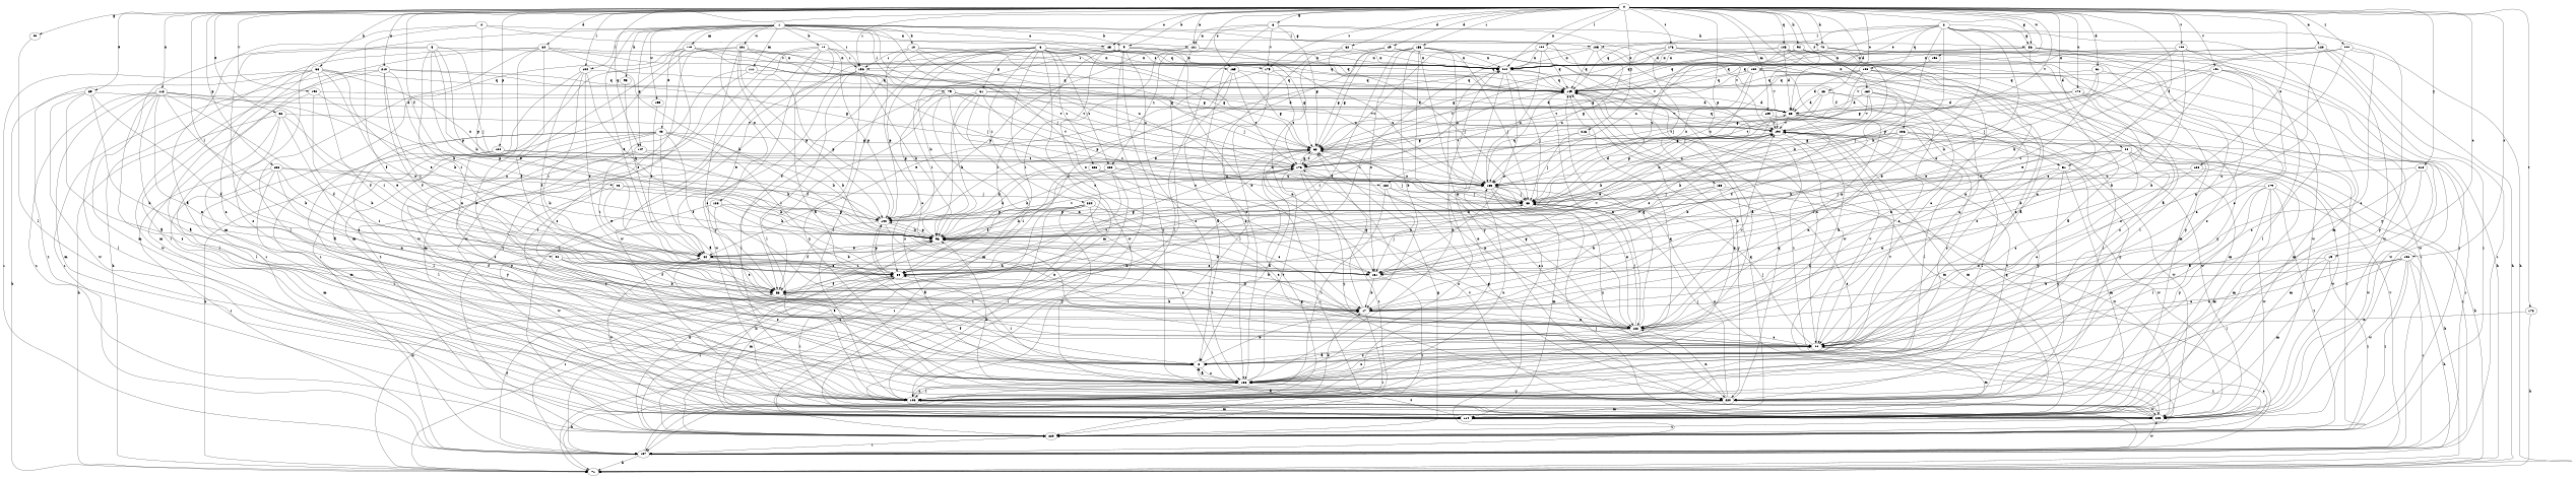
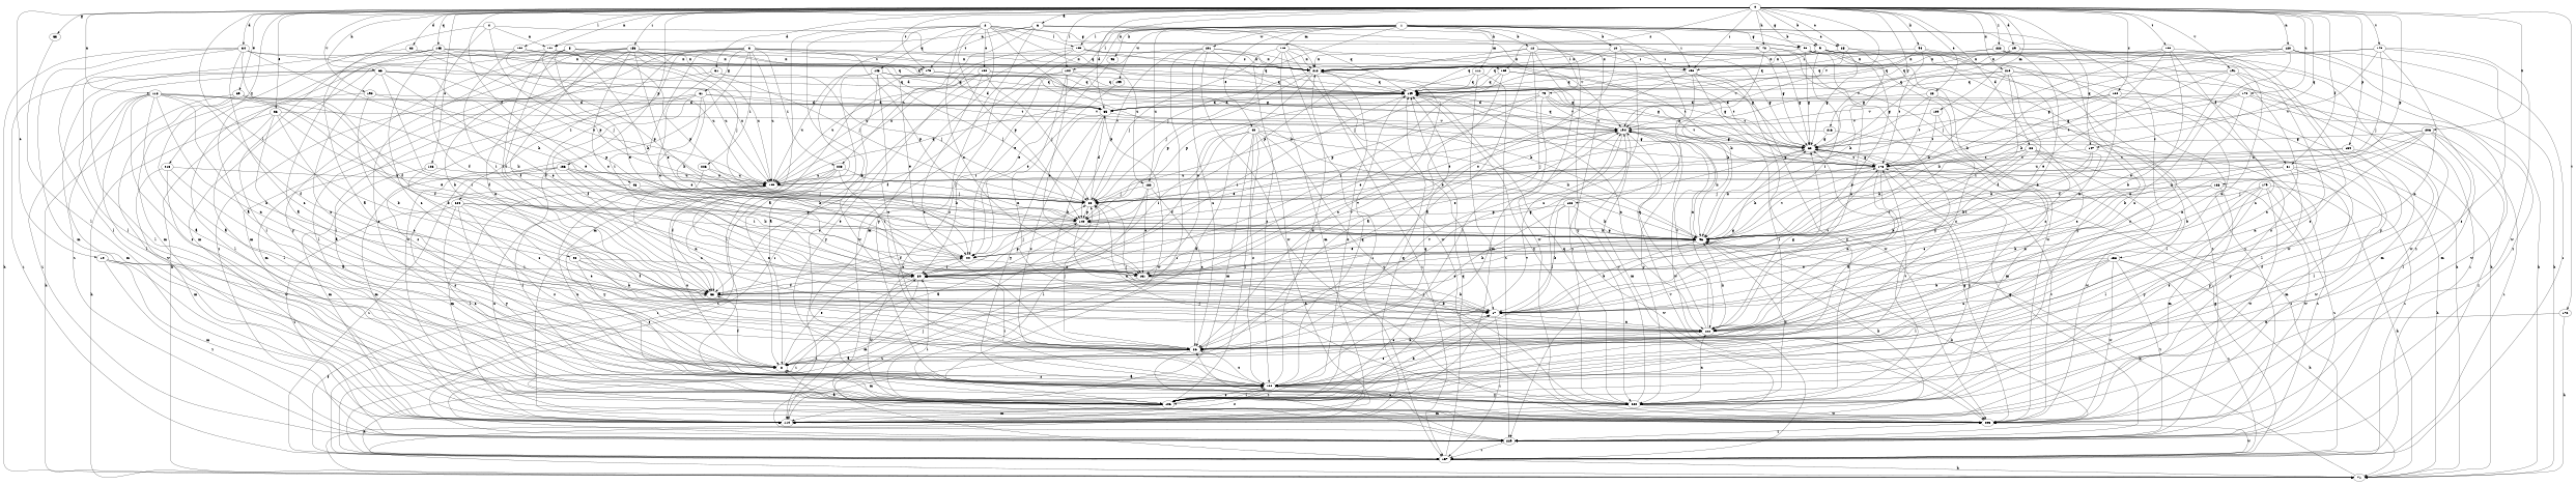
  strict digraph {
    0
    6
    9
    19
    23
    25
    28
    29
    31
    32
    34
    35
    36
    39
    46
    51
    55
    56
    66
    70
    94
    98
    102
    104
    109
    118
    120
    121
    126
    134
    136
    138
    145
    147
    153
    156
    158
    164
    165
    168
    172
    173
    175
    178
    190
    191
    194
-   198
    206
    210
    212
    216
    218
    222
    62
    228
    166
    17
    149
    220
    80
    71
    229
    114
    26
    140
    106
    176
    96
    203
    157
    122
    88
    131
    53
    44
    8
    185
    179
    1
    10
    12
    40
    79
    95
    105
    111
    113
    128
    182
    199
    201
    2
    130
    148
    3
    61
    224
    226
    4
    5
    0 -> 6 [label=a]
    0 -> 9 [label=b]
    0 -> 19 [label=c]
    0 -> 23 [label=c]
    0 -> 25 [label=c]
    0 -> 28 [label=d]
    0 -> 29 [label=d]
    0 -> 31 [label=d]
    0 -> 32 [label=d]
    0 -> 34 [label=d]
    0 -> 35 [label=d]
    0 -> 36 [label=e]
    0 -> 39 [label=e]
    0 -> 46 [label=f]
    0 -> 51 [label=f]
    0 -> 55 [label=g]
    0 -> 56 [label=g]
    0 -> 66 [label=h]
    0 -> 70 [label=h]
    0 -> 94 [label=k]
    0 -> 98 [label=l]
    0 -> 102 [label=l]
    0 -> 104 [label=l]
    0 -> 109 [label=m]
    0 -> 118 [label=n]
    0 -> 120 [label=n]
    0 -> 121 [label=n]
    0 -> 126 [label=o]
    0 -> 134 [label=p]
    0 -> 136 [label=p]
    0 -> 138 [label=p]
    0 -> 145 [label=q]
    0 -> 147 [label=q]
    0 -> 153 [label=r]
    0 -> 156 [label=r]
    0 -> 158 [label=s]
    0 -> 164 [label=s]
    0 -> 165 [label=s]
    0 -> 168 [label=t]
    0 -> 172 [label=t]
    0 -> 173 [label=t]
    0 -> 175 [label=t]
    0 -> 178 [label=u]
    0 -> 190 [label=v]
    0 -> 191 [label=v]
    0 -> 194 [label=v]
-   0 -> 198 [label=w]
    0 -> 206 [label=x]
    0 -> 210 [label=x]
    0 -> 212 [label=x]
    0 -> 216 [label=y]
    0 -> 218 [label=y]
    0 -> 222 [label=z]
    6 -> 70 [label=h]
    6 -> 121 [label=n]
    6 -> 175 [label=t]
    6 -> 194 [label=v]
    6 -> 62 [label=g]
    6 -> 228 [label=z]
    6 -> 166 [label=s]
    9 -> 156 [label=r]
    9 -> 212 [label=x]
    9 -> 166 [label=s]
    9 -> 17 [label=b]
    9 -> 149 [label=q]
    9 -> 220 [label=y]
    9 -> 80 [label=i]
    9 -> 71 [label=h]
    9 -> 229 [label=z]
    19 -> 80 [label=i]
    19 -> 229 [label=z]
    19 -> 114 [label=m]
    19 -> 26 [label=c]
    23 -> 35 [label=d]
    23 -> 26 [label=c]
    23 -> 140 [label=p]
    23 -> 106 [label=l]
    23 -> 176 [label=t]
    25 -> 212 [label=x]
    25 -> 62 [label=g]
    25 -> 149 [label=q]
    25 -> 229 [label=z]
    25 -> 96 [label=k]
    28 -> 17 [label=b]
    28 -> 80 [label=i]
    28 -> 71 [label=h]
    28 -> 26 [label=c]
    28 -> 176 [label=t]
    28 -> 96 [label=k]
    28 -> 203 [label=w]
    28 -> 157 [label=r]
    29 -> 194 [label=v]
    29 -> 212 [label=x]
    29 -> 62 [label=g]
    29 -> 166 [label=s]
    29 -> 122 [label=n]
    31 -> 149 [label=q]
    31 -> 106 [label=l]
    31 -> 88 [label=j]
    31 -> 131 [label=o]
    32 -> 212 [label=x]
    32 -> 106 [label=l]
    32 -> 88 [label=j]
    34 -> 212 [label=x]
    34 -> 71 [label=h]
    34 -> 114 [label=m]
    34 -> 26 [label=c]
    34 -> 106 [label=l]
    34 -> 176 [label=t]
    34 -> 96 [label=k]
    34 -> 53 [label=f]
    35 -> 194 [label=v]
    35 -> 166 [label=s]
    35 -> 17 [label=b]
    35 -> 220 [label=y]
    35 -> 203 [label=w]
    36 -> 194 [label=v]
    36 -> 71 [label=h]
    36 -> 26 [label=c]
    36 -> 106 [label=l]
    36 -> 44 [label=e]
    36 -> 8 [label=a]
    39 -> 35 [label=d]
    39 -> 17 [label=b]
    39 -> 71 [label=h]
    39 -> 203 [label=w]
    39 -> 53 [label=f]
    39 -> 8 [label=a]
    46 -> 166 [label=s]
-   46 -> 96 [label=k]
    46 -> 88 [label=j]
    46 -> 44 [label=e]
    51 -> 220 [label=y]
    51 -> 114 [label=m]
    51 -> 203 [label=w]
    51 -> 122 [label=n]
    51 -> 185 [label=u]
    55 -> 106 [label=l]
    56 -> 212 [label=x]
    56 -> 62 [label=g]
    56 -> 166 [label=s]
    56 -> 71 [label=h]
    56 -> 229 [label=z]
    56 -> 122 [label=n]
    66 -> 149 [label=q]
    66 -> 229 [label=z]
    66 -> 26 [label=c]
    66 -> 106 [label=l]
    66 -> 157 [label=r]
    66 -> 131 [label=o]
    66 -> 53 [label=f]
    66 -> 44 [label=e]
    66 -> 185 [label=u]
    70 -> 212 [label=x]
    70 -> 62 [label=g]
    70 -> 220 [label=y]
    70 -> 96 [label=k]
    70 -> 203 [label=w]
    94 -> 194 [label=v]
    94 -> 212 [label=x]
    94 -> 166 [label=s]
    94 -> 176 [label=t]
    94 -> 122 [label=n]
    98 -> 166 [label=s]
    98 -> 17 [label=b]
    98 -> 131 [label=o]
    98 -> 53 [label=f]
    102 -> 212 [label=x]
    102 -> 149 [label=q]
    102 -> 80 [label=i]
    102 -> 8 [label=a]
    102 -> 185 [label=u]
    104 -> 149 [label=q]
    104 -> 80 [label=i]
    104 -> 96 [label=k]
    104 -> 122 [label=n]
    104 -> 131 [label=o]
    104 -> 53 [label=f]
    109 -> 194 [label=v]
    109 -> 106 [label=l]
    109 -> 176 [label=t]
    118 -> 35 [label=d]
    118 -> 166 [label=s]
    118 -> 17 [label=b]
    118 -> 80 [label=i]
    118 -> 229 [label=z]
    118 -> 114 [label=m]
    118 -> 106 [label=l]
    118 -> 96 [label=k]
    118 -> 122 [label=n]
    118 -> 53 [label=f]
    118 -> 8 [label=a]
    120 -> 212 [label=x]
    120 -> 149 [label=q]
    120 -> 71 [label=h]
    120 -> 229 [label=z]
    120 -> 96 [label=k]
    120 -> 157 [label=r]
    120 -> 122 [label=n]
    121 -> 212 [label=x]
    121 -> 80 [label=i]
    121 -> 71 [label=h]
    121 -> 140 [label=p]
    121 -> 185 [label=u]
    126 -> 114 [label=m]
    126 -> 26 [label=c]
    126 -> 185 [label=u]
    134 -> 166 [label=f]
    134 -> 106 [label=l]
    134 -> 176 [label=t]
    134 -> 185 [label=u]
    136 -> 80 [label=i]
    136 -> 114 [label=m]
    136 -> 106 [label=l]
    136 -> 96 [label=k]
    136 -> 157 [label=r]
    136 -> 122 [label=n]
    136 -> 185 [label=u]
    138 -> 166 [label=s]
    138 -> 17 [label=b]
    138 -> 96 [label=k]
    138 -> 203 [label=w]
    138 -> 88 [label=j]
    145 -> 35 [label=d]
    145 -> 212 [label=x]
    145 -> 149 [label=q]
    145 -> 114 [label=m]
    145 -> 26 [label=c]
    145 -> 106 [label=l]
    145 -> 8 [label=a]
    145 -> 185 [label=u]
    147 -> 220 [label=y]
    147 -> 80 [label=i]
    147 -> 176 [label=t]
    147 -> 96 [label=k]
    153 -> 212 [label=x]
    153 -> 62 [label=g]
    153 -> 17 [label=b]
    153 -> 220 [label=y]
    153 -> 229 [label=z]
    153 -> 122 [label=n]
    153 -> 88 [label=j]
    153 -> 131 [label=o]
    153 -> 53 [label=f]
    153 -> 44 [label=e]
    153 -> 185 [label=u]
    156 -> 149 [label=q]
    156 -> 220 [label=y]
    156 -> 106 [label=l]
    156 -> 96 [label=k]
    156 -> 203 [label=w]
    156 -> 44 [label=e]
    158 -> 17 [label=b]
    158 -> 71 [label=h]
    158 -> 229 [label=z]
    158 -> 26 [label=c]
    158 -> 106 [label=l]
    158 -> 203 [label=w]
    158 -> 157 [label=r]
    158 -> 131 [label=o]
    164 -> 35 [label=d]
    164 -> 194 [label=v]
    164 -> 114 [label=m]
    164 -> 96 [label=k]
    164 -> 122 [label=n]
    164 -> 53 [label=f]
    165 -> 62 [label=g]
    165 -> 149 [label=q]
    165 -> 80 [label=i]
    165 -> 176 [label=t]
    165 -> 8 [label=a]
    168 -> 212 [label=x]
    168 -> 17 [label=b]
    168 -> 220 [label=y]
    168 -> 26 [label=c]
    168 -> 96 [label=k]
    168 -> 88 [label=j]
    172 -> 71 [label=h]
    172 -> 122 [label=n]
    173 -> 212 [label=x]
    173 -> 166 [label=s]
    173 -> 149 [label=q]
    173 -> 176 [label=t]
    173 -> 203 [label=w]
    173 -> 122 [label=n]
    173 -> 88 [label=j]
    175 -> 149 [label=q]
    175 -> 106 [label=l]
    175 -> 176 [label=t]
    175 -> 44 [label=e]
    178 -> 35 [label=d]
    178 -> 62 [label=g]
    178 -> 17 [label=b]
    178 -> 114 [label=m]
    178 -> 176 [label=t]
    178 -> 203 [label=w]
    190 -> 35 [label=d]
    190 -> 17 [label=b]
    190 -> 140 [label=p]
    190 -> 106 [label=l]
    191 -> 62 [label=g]
    191 -> 166 [label=s]
    191 -> 149 [label=q]
    191 -> 26 [label=c]
    191 -> 203 [label=w]
    191 -> 131 [label=o]
    191 -> 44 [label=e]
    194 -> 62 [label=g]
    194 -> 149 [label=q]
    194 -> 220 [label=y]
    194 -> 114 [label=m]
    194 -> 106 [label=l]
    194 -> 203 [label=w]
    194 -> 131 [label=o]
    194 -> 44 [label=e]
-   198 -> 194 [label=v]
    206 -> 62 [label=g]
    206 -> 17 [label=b]
    206 -> 229 [label=z]
    206 -> 106 [label=l]
    206 -> 96 [label=k]
    206 -> 157 [label=r]
    206 -> 122 [label=n]
    206 -> 185 [label=u]
    210 -> 62 [label=g]
    210 -> 149 [label=q]
    210 -> 80 [label=i]
    210 -> 96 [label=k]
    210 -> 203 [label=w]
    210 -> 157 [label=r]
    210 -> 53 [label=f]
    212 -> 149 [label=q]
    212 -> 26 [label=c]
    212 -> 140 [label=p]
    212 -> 157 [label=r]
    212 -> 88 [label=j]
    212 -> 131 [label=o]
    216 -> 62 [label=g]
    216 -> 114 [label=m]
    216 -> 88 [label=j]
    218 -> 114 [label=m]
    218 -> 203 [label=w]
    218 -> 8 [label=a]
    218 -> 185 [label=u]
    222 -> 212 [label=x]
    222 -> 17 [label=b]
    222 -> 149 [label=q]
    222 -> 71 [label=h]
    222 -> 26 [label=c]
    62 -> 176 [label=t]
    62 -> 96 [label=k]
    62 -> 157 [label=r]
    228 -> 80 [label=i]
    228 -> 229 [label=z]
    228 -> 157 [label=r]
    228 -> 88 [label=j]
    228 -> 53 [label=f]
    228 -> 185 [label=u]
    166 -> 194 [label=v]
    166 -> 212 [label=x]
    166 -> 149 [label=q]
    166 -> 220 [label=y]
    166 -> 80 [label=i]
    166 -> 71 [label=h]
    166 -> 26 [label=c]
    166 -> 106 [label=l]
    166 -> 176 [label=t]
    166 -> 8 [label=a]
    166 -> 185 [label=u]
    17 -> 62 [label=g]
    17 -> 80 [label=i]
    17 -> 157 [label=r]
    17 -> 122 [label=n]
    149 -> 35 [label=d]
    149 -> 220 [label=y]
    149 -> 80 [label=i]
    149 -> 122 [label=n]
    220 -> 194 [label=v]
    220 -> 149 [label=q]
    220 -> 114 [label=m]
    220 -> 96 [label=k]
    220 -> 203 [label=w]
    220 -> 122 [label=n]
    220 -> 88 [label=j]
    80 -> 62 [label=g]
    80 -> 114 [label=m]
    80 -> 140 [label=p]
    80 -> 157 [label=r]
    80 -> 88 [label=j]
    80 -> 53 [label=f]
    71 -> 96 [label=k]
    229 -> 62 [label=g]
    229 -> 80 [label=i]
    229 -> 26 [label=c]
    229 -> 96 [label=k]
    229 -> 157 [label=r]
    114 -> 166 [label=s]
    114 -> 149 [label=q]
    114 -> 96 [label=k]
    26 -> 194 [label=v]
    26 -> 229 [label=z]
    26 -> 114 [label=m]
    26 -> 88 [label=j]
    26 -> 8 [label=a]
    140 -> 96 [label=k]
    140 -> 122 [label=n]
    140 -> 53 [label=f]
    140 -> 8 [label=a]
    106 -> 212 [label=x]
    106 -> 166 [label=s]
    106 -> 17 [label=b]
    106 -> 149 [label=q]
    106 -> 114 [label=m]
    106 -> 185 [label=u]
    176 -> 62 [label=g]
    176 -> 220 [label=y]
    176 -> 229 [label=z]
    176 -> 96 [label=k]
    176 -> 122 [label=n]
    176 -> 8 [label=a]
    176 -> 185 [label=u]
    96 -> 194 [label=k]
    96 -> 17 [label=b]
    96 -> 140 [label=p]
    96 -> 176 [label=t]
    96 -> 44 [label=e]
    203 -> 62 [label=g]
    203 -> 80 [label=i]
    203 -> 229 [label=z]
    203 -> 176 [label=t]
    203 -> 8 [label=a]
    203 -> 185 [label=u]
    157 -> 194 [label=v]
    157 -> 62 [label=g]
    157 -> 149 [label=q]
    157 -> 71 [label=h]
    157 -> 203 [label=w]
    157 -> 88 [label=j]
    157 -> 53 [label=f]
    122 -> 194 [label=v]
    122 -> 62 [label=g]
    122 -> 166 [label=s]
    122 -> 149 [label=q]
    122 -> 26 [label=c]
    122 -> 96 [label=k]
    122 -> 88 [label=j]
    88 -> 35 [label=d]
    88 -> 140 [label=p]
    131 -> 194 [label=v]
    131 -> 17 [label=b]
    131 -> 229 [label=z]
    131 -> 96 [label=k]
    53 -> 194 [label=v]
    53 -> 17 [label=b]
    53 -> 176 [label=t]
    44 -> 80 [label=i]
    44 -> 203 [label=w]
    44 -> 131 [label=o]
    8 -> 166 [label=s]
    8 -> 17 [label=b]
    8 -> 53 [label=f]
    8 -> 44 [label=e]
    185 -> 149 [label=q]
    185 -> 220 [label=y]
    185 -> 114 [label=m]
    185 -> 122 [label=n]
    185 -> 88 [label=j]
    179 -> 220 [label=y]
    179 -> 71 [label=h]
    179 -> 229 [label=z]
    179 -> 114 [label=m]
    179 -> 106 [label=l]
    179 -> 203 [label=w]
    179 -> 88 [label=j]
    1 -> 9 [label=b]
    1 -> 25 [label=c]
    1 -> 51 [label=f]
    1 -> 56 [label=g]
    1 -> 104 [label=l]
    1 -> 147 [label=q]
    1 -> 156 [label=r]
    1 -> 114 [label=m]
    1 -> 88 [label=j]
    1 -> 44 [label=e]
    1 -> 10 [label=b]
    1 -> 12 [label=b]
    1 -> 40 [label=e]
    1 -> 79 [label=i]
    1 -> 95 [label=k]
    1 -> 105 [label=l]
    1 -> 111 [label=m]
    1 -> 113 [label=m]
    1 -> 128 [label=o]
    1 -> 182 [label=u]
    1 -> 199 [label=w]
    1 -> 201 [label=w]
    10 -> 156 [label=r]
    10 -> 62 [label=g]
    10 -> 149 [label=q]
    10 -> 26 [label=c]
    10 -> 88 [label=j]
    10 -> 131 [label=o]
    12 -> 156 [label=r]
    12 -> 212 [label=x]
    12 -> 220 [label=y]
    12 -> 229 [label=z]
    12 -> 140 [label=p]
    12 -> 106 [label=l]
    12 -> 203 [label=w]
    12 -> 8 [label=a]
    40 -> 62 [label=g]
    40 -> 166 [label=s]
    40 -> 220 [label=y]
    40 -> 80 [label=i]
    40 -> 71 [label=h]
    40 -> 114 [label=m]
    40 -> 106 [label=l]
    40 -> 96 [label=k]
    40 -> 53 [label=f]
    40 -> 8 [label=a]
    79 -> 35 [label=d]
    79 -> 194 [label=v]
    79 -> 140 [label=p]
    79 -> 106 [label=l]
    79 -> 176 [label=t]
    79 -> 122 [label=n]
    79 -> 131 [label=o]
    95 -> 44 [label=e]
    105 -> 212 [label=x]
    105 -> 149 [label=q]
    105 -> 176 [label=t]
    105 -> 203 [label=w]
    105 -> 157 [label=r]
    105 -> 185 [label=u]
    111 -> 149 [label=q]
    111 -> 229 [label=z]
    111 -> 114 [label=m]
    111 -> 140 [label=p]
    113 -> 212 [label=x]
    113 -> 166 [label=s]
    113 -> 114 [label=m]
    113 -> 176 [label=t]
    113 -> 203 [label=w]
    113 -> 157 [label=r]
    113 -> 88 [label=j]
    128 -> 17 [label=b]
    128 -> 26 [label=c]
    128 -> 140 [label=p]
    128 -> 96 [label=k]
    128 -> 203 [label=w]
    182 -> 26 [label=c]
    182 -> 106 [label=l]
    182 -> 88 [label=j]
    182 -> 131 [label=o]
    199 -> 44 [label=e]
    201 -> 212 [label=x]
    201 -> 62 [label=g]
    201 -> 17 [label=b]
    201 -> 26 [label=c]
    201 -> 140 [label=p]
    201 -> 203 [label=w]
    201 -> 157 [label=r]
    201 -> 185 [label=u]
    2 -> 56 [label=g]
    2 -> 17 [label=b]
    2 -> 149 [label=q]
    2 -> 220 [label=y]
    2 -> 114 [label=m]
    2 -> 140 [label=p]
    2 -> 96 [label=k]
    2 -> 131 [label=o]
    2 -> 8 [label=a]
    2 -> 105 [label=l]
    2 -> 182 [label=u]
    2 -> 130 [label=o]
    2 -> 148 [label=q]
    130 -> 62 [label=g]
    130 -> 149 [label=q]
    130 -> 220 [label=y]
    130 -> 26 [label=c]
    130 -> 88 [label=j]
    130 -> 185 [label=u]
    148 -> 35 [label=d]
    148 -> 166 [label=s]
    148 -> 149 [label=q]
    148 -> 26 [label=c]
    148 -> 88 [label=j]
    148 -> 8 [label=a]
    148 -> 185 [label=u]
    3 -> 165 [label=s]
    3 -> 212 [label=x]
    3 -> 62 [label=g]
    3 -> 228 [label=z]
    3 -> 80 [label=i]
    3 -> 114 [label=m]
    3 -> 140 [label=p]
    3 -> 106 [label=l]
    3 -> 203 [label=w]
    3 -> 53 [label=f]
    3 -> 185 [label=u]
    3 -> 61 [label=g]
    3 -> 224 [label=z]
    3 -> 226 [label=z]
    61 -> 35 [label=d]
    61 -> 194 [label=v]
    61 -> 166 [label=s]
    61 -> 114 [label=m]
    61 -> 96 [label=k]
    61 -> 131 [label=o]
    61 -> 53 [label=f]
    224 -> 166 [label=s]
    224 -> 220 [label=y]
    224 -> 229 [label=z]
    224 -> 26 [label=c]
    224 -> 140 [label=p]
    224 -> 106 [label=l]
    224 -> 96 [label=k]
    226 -> 26 [label=c]
    226 -> 96 [label=k]
    226 -> 185 [label=u]
    4 -> 121 [label=n]
    4 -> 149 [label=q]
    4 -> 140 [label=p]
    4 -> 53 [label=f]
    4 -> 8 [label=a]
    5 -> 175 [label=t]
    5 -> 166 [label=s]
    5 -> 80 [label=i]
    5 -> 114 [label=m]
    5 -> 140 [label=p]
    5 -> 96 [label=k]
    5 -> 88 [label=j]
    5 -> 44 [label=e]
  }
